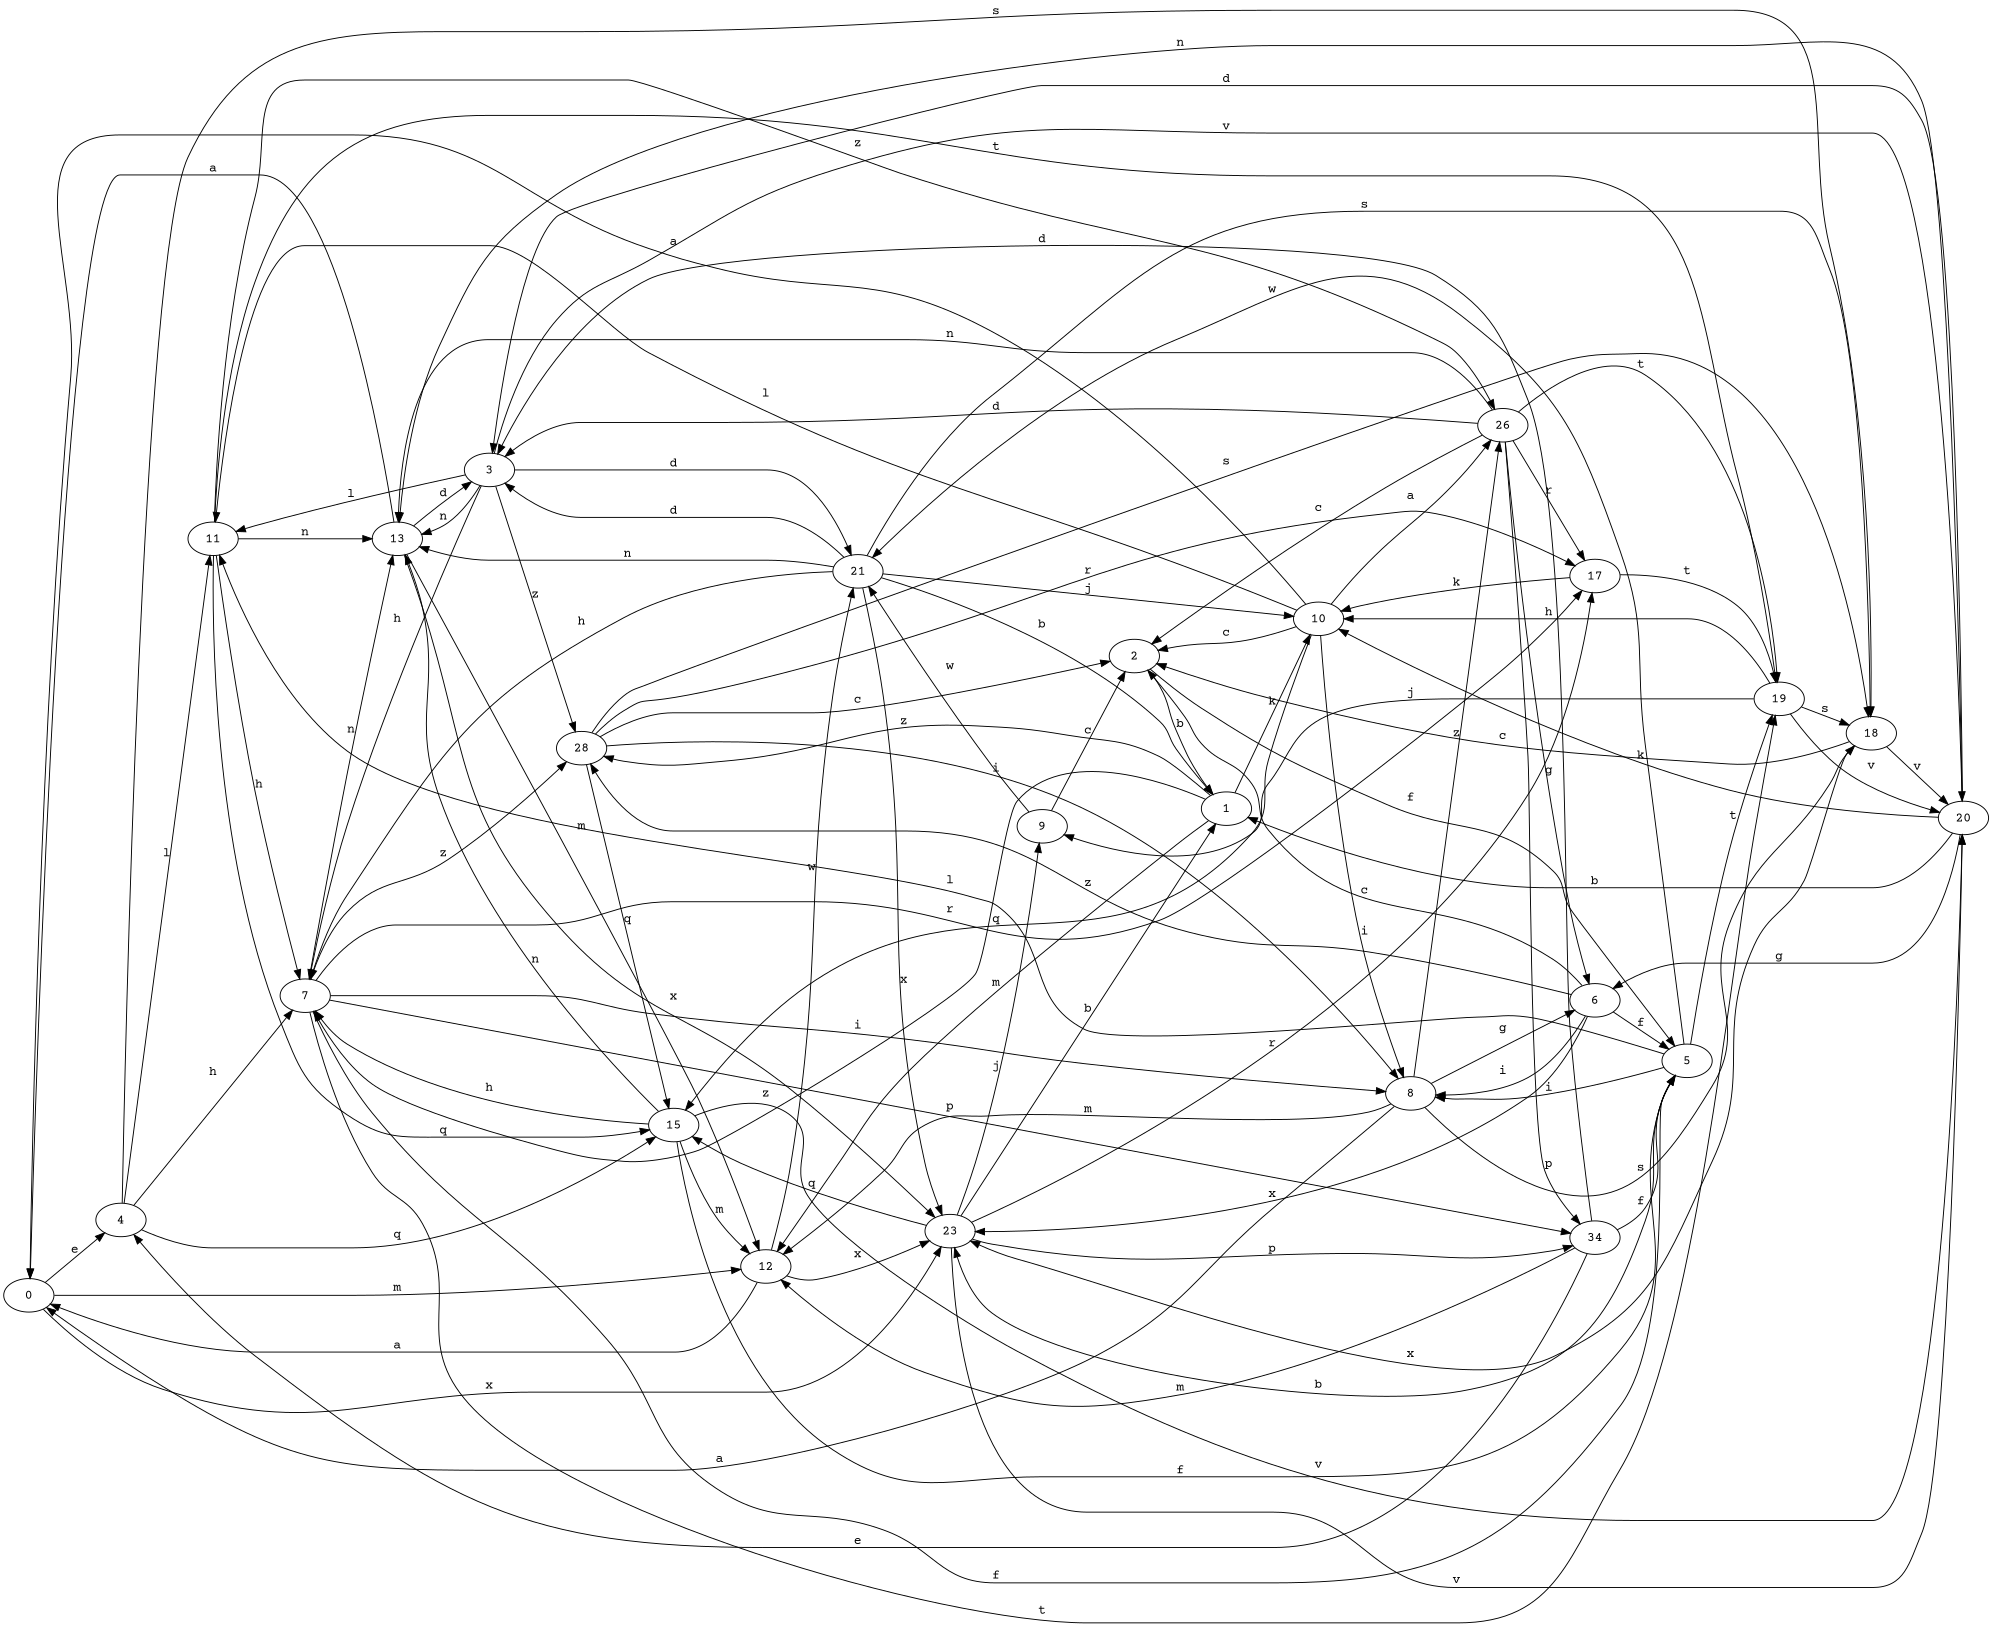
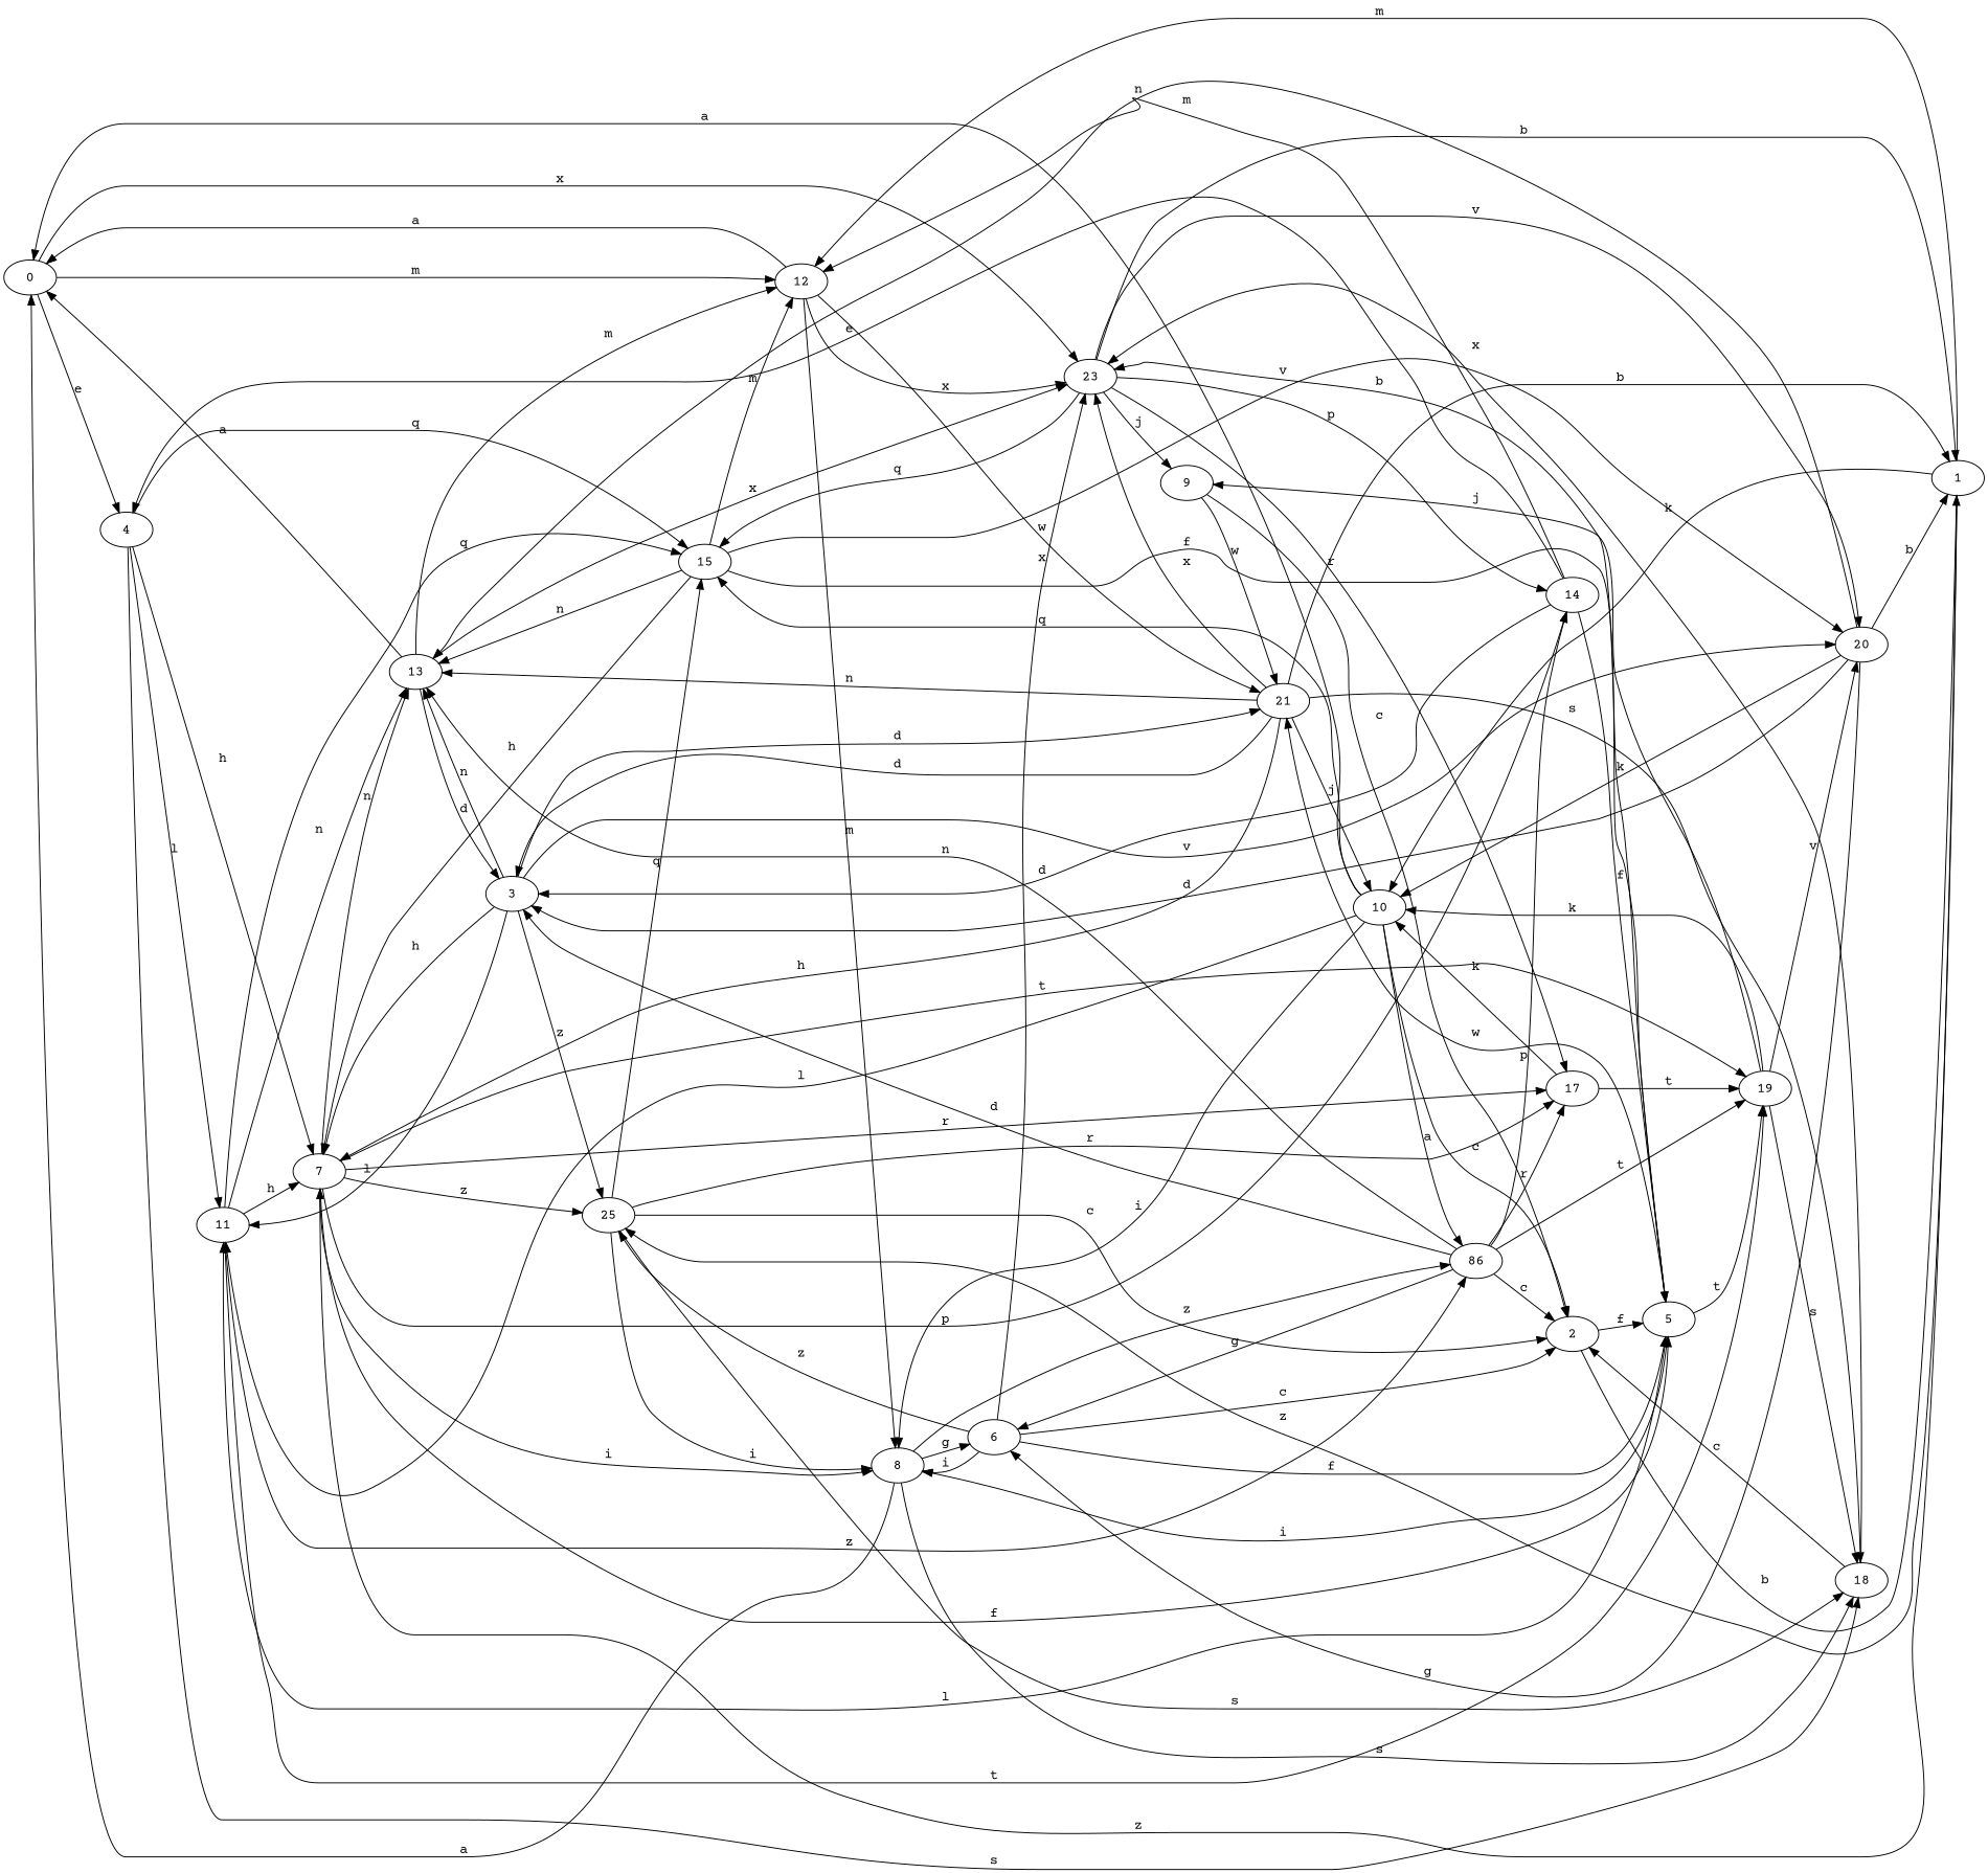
  strict digraph {
    fontname="Courier Prime"
    rankdir=LR
    node [fontname="Courier Prime"]
    edge [fontname="Courier Prime"]
    0
    4
    12
    23
    11
    7
    15
    18
    13
    19
-   26
+   26 [label=86]
    21
    1
    20
-   14 [label=34]
+   14
    17
    9
    10
-   25 [label=28]
+   25
    5
    8
    2
    3
    6
    0 -> 4 [label=e]
    0 -> 12 [label=m]
    0 -> 23 [label=x]
    4 -> 11 [label=l]
    4 -> 7 [label=h]
    4 -> 15 [label=q]
    4 -> 18 [label=s]
    12 -> 0 [label=a]
    12 -> 23 [label=x]
    12 -> 21 [label=w]
    23 -> 15 [label=q]
    23 -> 1 [label=b]
    23 -> 20 [label=v]
    23 -> 14 [label=p]
    23 -> 17 [label=r]
    23 -> 9 [label=j]
    11 -> 7 [label=h]
    11 -> 15 [label=q]
    11 -> 13 [label=n]
    11 -> 19 [label=t]
    11 -> 26 [label=z]
    7 -> 13 [label=n]
    7 -> 19 [label=t]
    7 -> 14 [label=p]
    7 -> 17 [label=r]
    7 -> 25 [label=z]
    7 -> 5 [label=f]
    7 -> 8 [label=i]
    15 -> 12 [label=m]
    15 -> 7 [label=h]
    15 -> 13 [label=n]
    15 -> 20 [label=v]
    15 -> 5 [label=f]
    18 -> 23 [label=x]
-   18 -> 20 [label=v]
    18 -> 2 [label=c]
    13 -> 0 [label=a]
    13 -> 12 [label=m]
    13 -> 23 [label=x]
    13 -> 3 [label=d]
    19 -> 18 [label=s]
    19 -> 20 [label=v]
    19 -> 9 [label=j]
-   19 -> 10 [label=h]
+   19 -> 10 [label=k]
    26 -> 13 [label=n]
    26 -> 19 [label=t]
    26 -> 14 [label=p]
    26 -> 17 [label=r]
    26 -> 2 [label=c]
    26 -> 3 [label=d]
    26 -> 6 [label=g]
    21 -> 23 [label=x]
    21 -> 7 [label=h]
    21 -> 18 [label=s]
    21 -> 13 [label=n]
    21 -> 1 [label=b]
    21 -> 10 [label=j]
    21 -> 3 [label=d]
    1 -> 12 [label=m]
    1 -> 7 [label=z]
    1 -> 10 [label=k]
    1 -> 25 [label=z]
    20 -> 13 [label=n]
    20 -> 1 [label=b]
    20 -> 10 [label=k]
    20 -> 3 [label=d]
    20 -> 6 [label=g]
    14 -> 4 [label=e]
    14 -> 12 [label=m]
    14 -> 5 [label=f]
    14 -> 3 [label=d]
    17 -> 19 [label=t]
    17 -> 10 [label=k]
    9 -> 21 [label=w]
    9 -> 2 [label=c]
    10 -> 0 [label=a]
    10 -> 11 [label=l]
    10 -> 15 [label=q]
    10 -> 26 [label=a]
    10 -> 8 [label=i]
    10 -> 2 [label=c]
    25 -> 15 [label=q]
    25 -> 18 [label=s]
    25 -> 17 [label=r]
    25 -> 8 [label=i]
    25 -> 2 [label=c]
    5 -> 23 [label=b]
    5 -> 11 [label=l]
    5 -> 19 [label=t]
    5 -> 21 [label=w]
    5 -> 8 [label=i]
    8 -> 0 [label=a]
-   8 -> 12 [label=m]
+   12 -> 8 [label=m]
    8 -> 18 [label=s]
    8 -> 26 [label=z]
    8 -> 6 [label=g]
    2 -> 1 [label=b]
    2 -> 5 [label=f]
    3 -> 11 [label=l]
    3 -> 7 [label=h]
    3 -> 13 [label=n]
    3 -> 21 [label=d]
    3 -> 20 [label=v]
    3 -> 25 [label=z]
    6 -> 23 [label=x]
    6 -> 25 [label=z]
    6 -> 5 [label=f]
    6 -> 8 [label=i]
    6 -> 2 [label=c]
  }
